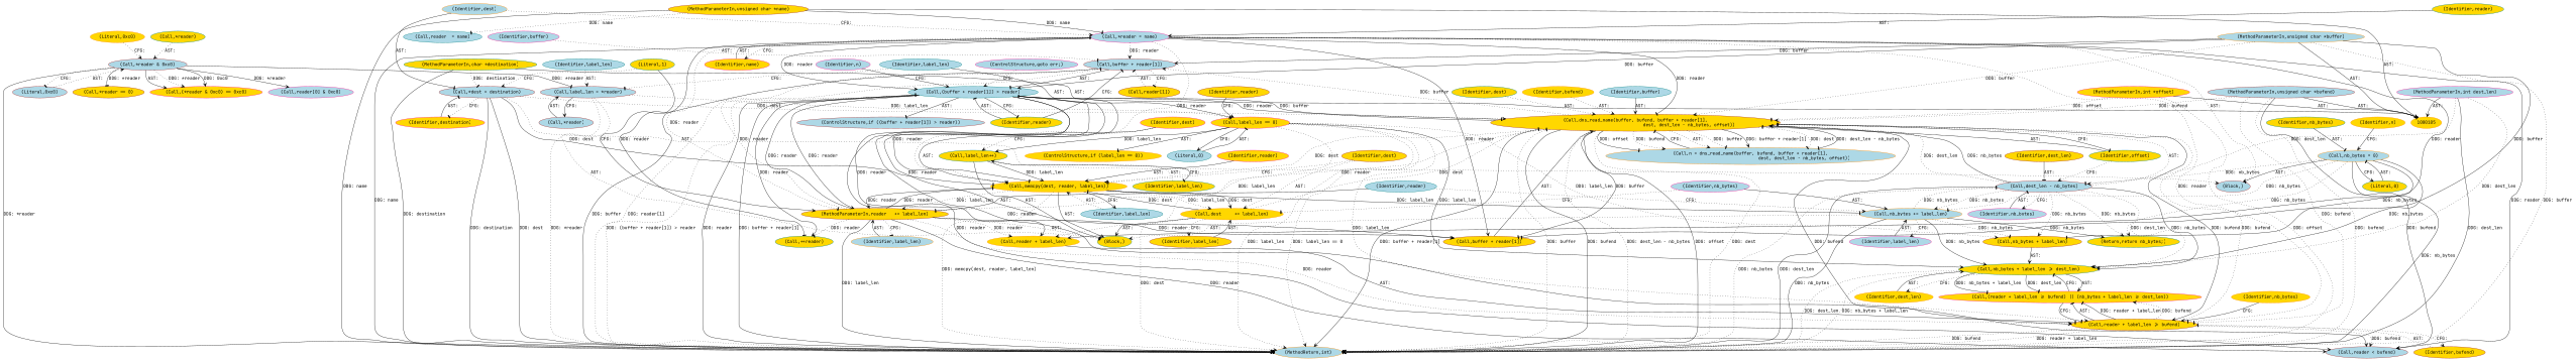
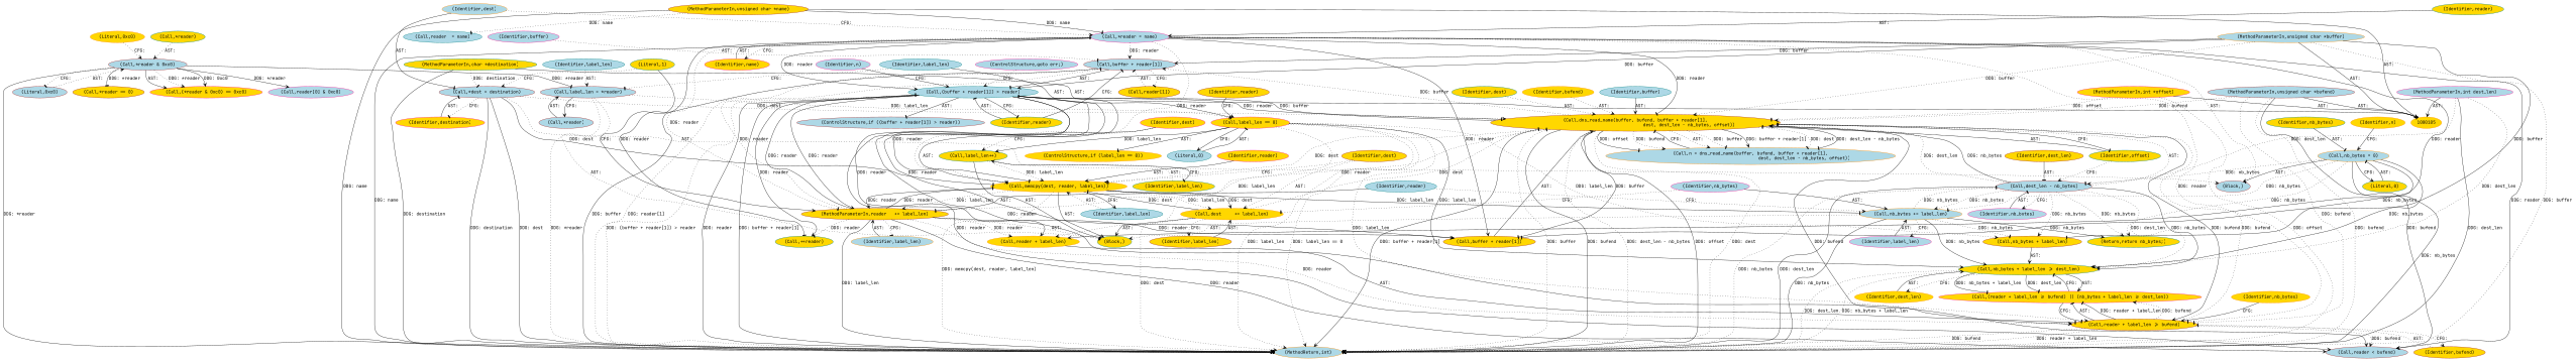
  digraph {
    fontname="JetBrains Mono"
    node [color=brown fillcolor=gold fontname="JetBrains Mono" style=filled]
    edge [arrowhead=vee fontname="JetBrains Mono" style=solid]
    n1 [fillcolor=lightblue label="(Call,buffer + reader[1])"]
    n2 [color=teal fillcolor=lightblue label="(Call,(buffer + reader[1]) > reader)"]
    n3 [color=darkorange fillcolor=lightblue label="(MethodReturn,int)"]
    n4 [label="(Call,reader[1])"]
    n5 [label="(Call,dns_read_name(buffer, bufend, buffer + reader[1],\n                                         dest, dest_len - nb_bytes, offset))"]
    n6 [color=darkorange label="(Call,memcpy(dest, reader, label_len))"]
    n7 [label="(Call,reader + label_len >= bufend)"]
    n8 [label="(Call,buffer + reader[1])"]
    n9 [fillcolor=lightblue label="(Call,reader < bufend)"]
    n10 [label="(MethodParameterIn,reader   += label_len)"]
    n11 [color=teal label="(Call,++reader)"]
    n12 [color=teal label="(Identifier,reader)"]
    n13 [color=darkorange label="(Call,reader + label_len)"]
    n14 [fillcolor=lightblue label="(ControlStructure,if ((buffer + reader[1]) > reader))"]
    n15 [color=darkorange fillcolor=lightblue label="(Call,n = dns_read_name(buffer, bufend, buffer + reader[1],\n                                         dest, dest_len - nb_bytes, offset))"]
    n16 [color=teal label="(Identifier,offset)"]
    n17 [color=darkorange label="(Call,dest     += label_len)"]
    n18 [color=teal label="(Block,)"]
    n19 [color=darkorange fillcolor=lightblue label="(Call,nb_bytes += label_len)"]
    n20 [color=teal fillcolor=lightblue label="(Identifier,label_len)"]
    n21 [color=deeppink label="(Call,(reader + label_len >= bufend) || (nb_bytes + label_len >= dest_len))"]
    n22 [label="(Identifier,bufend)"]
    n23 [fillcolor=lightblue label="(Call,dest_len - nb_bytes)"]
    n24 [color=darkorange fillcolor=lightblue label="(MethodParameterIn,unsigned char *buffer)"]
    1000105 [color=darkorange]
    n26 [label="(Identifier,label_len)"]
    n27 [color=darkorange fillcolor=lightblue label="(Identifier,label_len)"]
    n28 [color=teal label="(Call,nb_bytes + label_len >= dest_len)"]
    n29 [label="(Call,nb_bytes + label_len)"]
    n30 [color=teal label="(Return,return nb_bytes;)"]
    n31 [color=deeppink fillcolor=lightblue label="(Identifier,label_len)"]
    n32 [fillcolor=lightblue label="(Call,*dest = destination)"]
    n33 [color=deeppink label="(Identifier,destination)"]
    n34 [fillcolor=lightblue label="(Block,)"]
    n35 [color=teal label="(MethodParameterIn,char *destination)"]
    n36 [color=deeppink fillcolor=lightblue label="(Call,*reader = name)"]
    n37 [color=deeppink label="(Identifier,name)"]
    n38 [label="(MethodParameterIn,unsigned char *name)"]
    n39 [color=teal fillcolor=lightblue label="(Call,reader  = name)"]
    n40 [color=teal label="(Call,label_len++)"]
    n41 [color=teal label="(Identifier,label_len)"]
    n42 [color=deeppink label="(Call,label_len == 0)"]
    n43 [color=teal fillcolor=lightblue label="(Literal,0)"]
    n44 [color=darkorange label="(ControlStructure,if (label_len == 0))"]
    n45 [color=darkorange label="(Identifier,dest_len)"]
    n46 [fillcolor=lightblue label="(Call,label_len = *reader)"]
    n47 [fillcolor=lightblue label="(Call,*reader)"]
    n48 [fillcolor=lightblue label="(Call,*reader & 0xc0)"]
    n49 [fillcolor=lightblue label="(Literal,0xc0)"]
    n50 [label="(Call,*reader == 0)"]
    n51 [color=deeppink label="(Call,(*reader & 0xc0) == 0xc0)"]
    n52 [color=deeppink fillcolor=lightblue label="(Call,reader[0] & 0xc0)"]
    n53 [color=deeppink fillcolor=lightblue label="(Identifier,nb_bytes)"]
    n54 [color=darkorange fillcolor=lightblue label="(Call,nb_bytes = 0)"]
    n55 [color=teal label="(Literal,0)"]
    n56 [color=deeppink fillcolor=lightblue label="(MethodParameterIn,int dest_len)"]
    n57 [color=deeppink label="(MethodParameterIn,int *offset)"]
    n58 [fillcolor=lightblue label="(MethodParameterIn,unsigned char *bufend)"]
    n59 [color=teal label="(Identifier,dest)"]
    n60 [label="(Identifier,dest_len)"]
    n61 [color=darkorange label="(Identifier,n)"]
    n62 [color=darkorange fillcolor=lightblue label="(Identifier,dest)"]
    n63 [color=teal label="(Identifier,nb_bytes)"]
    n64 [label="(Identifier,dest)"]
    n65 [color=teal fillcolor=lightblue label="(Identifier,label_len)"]
    n66 [color=teal label="(Call,*reader)"]
    n67 [color=darkorange label="(Identifier,nb_bytes)"]
    n68 [color=darkorange label="(Identifier,bufend)"]
    n69 [color=teal fillcolor=lightblue label="(Identifier,reader)"]
    n70 [color=deeppink label="(Identifier,reader)"]
    n71 [color=teal label="(Literal,1)"]
    n72 [color=deeppink fillcolor=lightblue label="(ControlStructure,goto err;)"]
    n73 [color=deeppink label="(Identifier,dest)"]
    n74 [color=teal fillcolor=lightblue label="(Identifier,buffer)"]
    n75 [color=deeppink fillcolor=lightblue label="(Identifier,n)"]
    n76 [label="(Identifier,reader)"]
    n77 [color=darkorange label="(Literal,0xc0)"]
    n78 [color=deeppink fillcolor=lightblue label="(Identifier,buffer)"]
    n79 [color=teal fillcolor=lightblue label="(Identifier,label_len)"]
    n80 [color=teal label="(Identifier,reader)"]
    n81 [color=deeppink fillcolor=lightblue label="(Identifier,nb_bytes)"]
    n1 -> n2 [arrowhead=tee label="AST: "]
    n1 -> n3 [label="DDG: buffer"]
    n1 -> n3 [arrowhead=tee label="DDG: reader[1]" style=dotted]
    n1 -> n4 [arrowhead=tee label="CFG: " style=dotted]
    n2 -> n3 [arrowhead=tee label="DDG: (buffer + reader[1]) > reader" style=dotted]
    n2 -> n3 [label="DDG: reader"]
    n2 -> n3 [arrowhead=tee label="DDG: buffer + reader[1]"]
    n2 -> n5 [arrowhead=tee label="DDG: reader"]
    n2 -> n6 [arrowhead=tee label="DDG: reader"]
    n2 -> n7 [label="DDG: reader"]
    n2 -> n8 [label="DDG: reader"]
    n2 -> n9 [label="DDG: reader"]
    n2 -> n10 [label="DDG: reader"]
    n2 -> n11 [label="DDG: reader"]
    n2 -> n12 [arrowhead=tee label="CFG: "]
    n2 -> n13 [label="DDG: reader"]
    n2 -> n14 [arrowhead=tee label="AST: "]
    n4 -> n1 [arrowhead=tee label="AST: " style=dotted]
    n5 -> n1 [label="DDG: buffer" style=dotted]
    n5 -> n2 [arrowhead=tee label="DDG: buffer"]
    n5 -> n3 [arrowhead=tee label="DDG: offset"]
    n5 -> n3 [label="DDG: dest" style=dotted]
    n5 -> n3 [label="DDG: buffer + reader[1]"]
    n5 -> n3 [label="DDG: buffer" style=dotted]
    n5 -> n3 [label="DDG: bufend"]
    n5 -> n3 [label="DDG: dest_len - nb_bytes" style=dotted]
    n5 -> n6 [label="DDG: dest" style=dotted]
    n5 -> n7 [label="DDG: bufend"]
    n5 -> n8 [arrowhead=tee label="DDG: buffer"]
    n5 -> n9 [label="DDG: bufend"]
    n5 -> n15 [label="AST: " style=dotted]
    n5 -> n15 [arrowhead=tee label="DDG: buffer" style=dotted]
    n5 -> n15 [label="DDG: buffer + reader[1]"]
    n5 -> n15 [arrowhead=tee label="DDG: dest" style=dotted]
    n5 -> n15 [arrowhead=tee label="DDG: dest_len - nb_bytes"]
    n5 -> n15 [arrowhead=tee label="DDG: offset"]
    n5 -> n15 [label="DDG: bufend" style=dotted]
    n5 -> n16 [arrowhead=tee label="CFG: "]
    n6 -> n3 [label="DDG: memcpy(dest, reader, label_len)" style=dotted]
    n6 -> n10 [label="DDG: label_len" style=dotted]
    n6 -> n10 [label="DDG: reader"]
    n6 -> n17 [label="DDG: label_len" style=dotted]
    n6 -> n17 [label="DDG: dest"]
    n6 -> n18 [label="AST: "]
    n6 -> n19 [arrowhead=tee label="DDG: label_len"]
    n6 -> n20 [label="CFG: "]
    n7 -> n3 [arrowhead=tee label="DDG: bufend" style=dotted]
    n7 -> n3 [label="DDG: reader + label_len" style=dotted]
    n7 -> n5 [arrowhead=tee label="DDG: bufend" style=dotted]
    n7 -> n9 [label="DDG: bufend" style=dotted]
    n7 -> n21 [arrowhead=tee label="AST: "]
    n7 -> n21 [arrowhead=tee label="DDG: reader + label_len"]
    n7 -> n21 [label="DDG: bufend" style=dotted]
    n7 -> n22 [label="CFG: " style=dotted]
    n8 -> n5 [label="AST: "]
    n10 -> n1 [arrowhead=tee label="DDG: reader" style=dotted]
    n10 -> n2 [arrowhead=tee label="DDG: reader"]
    n10 -> n3 [label="DDG: label_len"]
    n10 -> n5 [arrowhead=tee label="DDG: reader" style=dotted]
    n10 -> n6 [arrowhead=tee label="DDG: reader"]
    n10 -> n7 [label="DDG: reader" style=dotted]
    n10 -> n8 [label="DDG: reader"]
    n10 -> n9 [label="DDG: reader"]
    n10 -> n11 [arrowhead=tee label="DDG: reader" style=dotted]
    n10 -> n13 [label="DDG: reader" style=dotted]
    n10 -> n18 [arrowhead=tee label="AST: " style=dotted]
    n10 -> n27 [arrowhead=tee label="CFG: " style=dotted]
    n12 -> n1 [arrowhead=tee label="CFG: "]
    n12 -> n2 [arrowhead=tee label="AST: "]
    n13 -> n7 [arrowhead=tee label="AST: "]
    n15 -> n5 [arrowhead=tee label="CFG: "]
    n16 -> n5 [arrowhead=tee label="AST: "]
    n16 -> n23 [label="CFG: " style=dotted]
    n17 -> n3 [label="DDG: dest" style=dotted]
    n17 -> n5 [arrowhead=tee label="DDG: dest" style=dotted]
    n17 -> n6 [arrowhead=tee label="DDG: dest"]
    n17 -> n18 [label="AST: "]
    n17 -> n26 [label="CFG: " style=dotted]
    n19 -> n3 [label="DDG: nb_bytes"]
    n19 -> n18 [label="AST: " style=dotted]
    n19 -> n23 [arrowhead=tee label="DDG: nb_bytes" style=dotted]
    n19 -> n28 [label="DDG: nb_bytes"]
    n19 -> n29 [arrowhead=tee label="DDG: nb_bytes" style=dotted]
    n19 -> n30 [label="DDG: nb_bytes"]
    n19 -> n31 [label="CFG: " style=dotted]
    n20 -> n6 [label="AST: " style=dotted]
    n21 -> n7 [arrowhead=tee label="CFG: "]
    n21 -> n28 [arrowhead=tee label="CFG: "]
    n22 -> n7 [arrowhead=tee label="AST: " style=dotted]
    n23 -> n3 [arrowhead=tee label="DDG: nb_bytes" style=dotted]
    n23 -> n3 [arrowhead=tee label="DDG: dest_len"]
    n23 -> n5 [arrowhead=tee label="AST: " style=dotted]
    n23 -> n5 [label="DDG: dest_len" style=dotted]
    n23 -> n5 [label="DDG: nb_bytes"]
    n23 -> n19 [label="DDG: nb_bytes" style=dotted]
    n23 -> n28 [arrowhead=tee label="DDG: nb_bytes"]
    n23 -> n28 [label="DDG: dest_len" style=dotted]
    n23 -> n29 [label="DDG: nb_bytes" style=dotted]
    n23 -> n30 [label="DDG: nb_bytes" style=dotted]
    n23 -> n53 [label="CFG: " style=dotted]
    n24 -> n1 [label="DDG: buffer"]
    n24 -> n2 [label="DDG: buffer"]
    n24 -> n3 [label="DDG: buffer" style=dotted]
    n24 -> n5 [label="DDG: buffer" style=dotted]
    n24 -> n8 [arrowhead=tee label="DDG: buffer"]
    n24 -> 1000105 [arrowhead=tee label="AST: "]
    n26 -> n17 [label="AST: "]
    n27 -> n10 [label="AST: "]
    n28 -> n3 [label="DDG: dest_len" style=dotted]
    n28 -> n3 [label="DDG: nb_bytes + label_len" style=dotted]
    n28 -> n21 [label="AST: "]
    n28 -> n21 [arrowhead=tee label="DDG: nb_bytes + label_len"]
    n28 -> n21 [arrowhead=tee label="DDG: dest_len"]
    n28 -> n45 [label="CFG: " style=dotted]
    n29 -> n28 [label="AST: "]
    n31 -> n19 [label="AST: "]
    n32 -> n3 [arrowhead=tee label="DDG: destination"]
    n32 -> n3 [label="DDG: dest"]
    n32 -> n5 [label="DDG: dest" style=dotted]
    n32 -> n6 [arrowhead=tee label="DDG: dest"]
    n32 -> n33 [arrowhead=tee label="CFG: " style=dotted]
    n32 -> n34 [label="AST: " style=dotted]
    n33 -> n32 [arrowhead=tee label="AST: "]
    n35 -> n3 [label="DDG: destination"]
    n35 -> 1000105 [label="AST: "]
    n35 -> n32 [arrowhead=tee label="DDG: destination" style=dotted]
    n36 -> n1 [label="DDG: reader" style=dotted]
    n36 -> n2 [label="DDG: reader"]
    n36 -> n3 [arrowhead=tee label="DDG: name"]
    n36 -> n5 [arrowhead=tee label="DDG: reader"]
    n36 -> n6 [label="DDG: reader" style=dotted]
    n36 -> n7 [arrowhead=tee label="DDG: reader" style=dotted]
    n36 -> n8 [label="DDG: reader"]
    n36 -> n9 [label="DDG: reader"]
    n36 -> n10 [arrowhead=tee label="DDG: reader" style=dotted]
    n36 -> n11 [arrowhead=tee label="DDG: reader"]
    n36 -> n13 [label="DDG: reader"]
    n36 -> n34 [arrowhead=tee label="AST: " style=dotted]
    n36 -> n37 [label="CFG: " style=dotted]
    n37 -> n36 [arrowhead=tee label="AST: "]
    n38 -> n3 [arrowhead=tee label="DDG: name"]
    n38 -> 1000105 [label="AST: "]
    n38 -> n36 [arrowhead=tee label="DDG: name"]
    n38 -> n39 [arrowhead=tee label="DDG: name" style=dotted]
-   n40 -> n6 [label="DDG: label_len"]
+   n40 -> n6 [label="DDG: label_len" style=dotted]
    n40 -> n18 [arrowhead=tee label="AST: "]
    n40 -> n41 [arrowhead=tee label="CFG: "]
    n41 -> n40 [label="AST: " style=dotted]
    n42 -> n3 [label="DDG: label_len" style=dotted]
    n42 -> n3 [label="DDG: label_len == 0" style=dotted]
    n42 -> n7 [label="DDG: label_len" style=dotted]
    n42 -> n13 [label="DDG: label_len" style=dotted]
    n42 -> n28 [label="DDG: label_len"]
    n42 -> n29 [label="DDG: label_len" style=dotted]
    n42 -> n40 [label="DDG: label_len"]
    n42 -> n43 [label="CFG: "]
    n42 -> n44 [arrowhead=tee label="AST: "]
    n43 -> n42 [arrowhead=tee label="AST: "]
    n45 -> n28 [label="AST: "]
    n46 -> n3 [label="DDG: *reader" style=dotted]
    n46 -> n18 [arrowhead=tee label="AST: " style=dotted]
    n46 -> n42 [arrowhead=tee label="DDG: label_len" style=dotted]
    n46 -> n47 [label="CFG: "]
    n47 -> n46 [label="AST: "]
    n48 -> n3 [arrowhead=tee label="DDG: *reader"]
    n48 -> n46 [arrowhead=tee label="DDG: *reader"]
    n48 -> n49 [arrowhead=tee label="CFG: " style=dotted]
    n48 -> n50 [arrowhead=tee label="DDG: *reader"]
    n48 -> n51 [label="AST: "]
    n48 -> n51 [label="DDG: *reader" style=dotted]
    n48 -> n51 [label="DDG: 0xc0"]
    n48 -> n52 [label="DDG: *reader"]
    n49 -> n48 [label="AST: " style=dotted]
    n53 -> n23 [arrowhead=tee label="AST: "]
    n54 -> n3 [label="DDG: nb_bytes"]
    n54 -> n19 [arrowhead=tee label="DDG: nb_bytes" style=dotted]
    n54 -> n23 [arrowhead=tee label="DDG: nb_bytes" style=dotted]
    n54 -> n28 [label="DDG: nb_bytes"]
    n54 -> n29 [arrowhead=tee label="DDG: nb_bytes"]
    n54 -> n30 [label="DDG: nb_bytes" style=dotted]
    n54 -> n34 [label="AST: "]
    n54 -> n55 [label="CFG: "]
    n55 -> n54 [arrowhead=tee label="AST: "]
    n56 -> n3 [arrowhead=tee label="DDG: dest_len"]
    n56 -> n23 [label="DDG: dest_len" style=dotted]
    n56 -> 1000105 [label="AST: "]
    n56 -> n28 [label="DDG: dest_len" style=dotted]
    n57 -> n3 [arrowhead=tee label="DDG: offset" style=dotted]
    n57 -> n5 [arrowhead=tee label="DDG: offset" style=dotted]
    n57 -> 1000105 [label="AST: "]
    n58 -> n3 [label="DDG: bufend" style=dotted]
    n58 -> n5 [label="DDG: bufend" style=dotted]
    n58 -> n7 [arrowhead=tee label="DDG: bufend" style=dotted]
    n58 -> n9 [label="DDG: bufend"]
    n58 -> 1000105 [label="AST: "]
    n59 -> n5 [label="AST: " style=dotted]
    n60 -> n23 [arrowhead=tee label="AST: "]
    n61 -> n54 [label="CFG: "]
    n62 -> n32 [arrowhead=tee label="AST: "]
    n62 -> n36 [label="CFG: " style=dotted]
    n63 -> n54 [arrowhead=tee label="AST: "]
    n64 -> n6 [arrowhead=tee label="CFG: " style=dotted]
    n64 -> n17 [label="AST: " style=dotted]
    n65 -> n42 [arrowhead=tee label="AST: "]
    n65 -> n46 [arrowhead=tee label="CFG: " style=dotted]
    n66 -> n48 [label="AST: " style=dotted]
    n67 -> n7 [label="CFG: "]
    n68 -> n5 [label="AST: " style=dotted]
    n69 -> n10 [arrowhead=tee label="AST: "]
    n69 -> n19 [label="CFG: " style=dotted]
    n70 -> n6 [label="AST: "]
    n71 -> n10 [label="CFG: "]
    n71 -> n32 [label="CFG: " style=dotted]
    n72 -> n2 [label="CFG: " style=dotted]
    n73 -> n6 [arrowhead=tee label="AST: "]
    n73 -> n40 [label="CFG: " style=dotted]
    n74 -> n5 [label="AST: "]
    n75 -> n2 [label="CFG: "]
    n76 -> n42 [label="CFG: "]
    n77 -> n48 [label="CFG: " style=dotted]
    n78 -> n1 [arrowhead=tee label="AST: " style=dotted]
    n79 -> n46 [label="AST: " style=dotted]
    n80 -> n36 [label="AST: "]
    n81 -> n17 [arrowhead=tee label="CFG: " style=dotted]
    n81 -> n19 [label="AST: "]
  }
